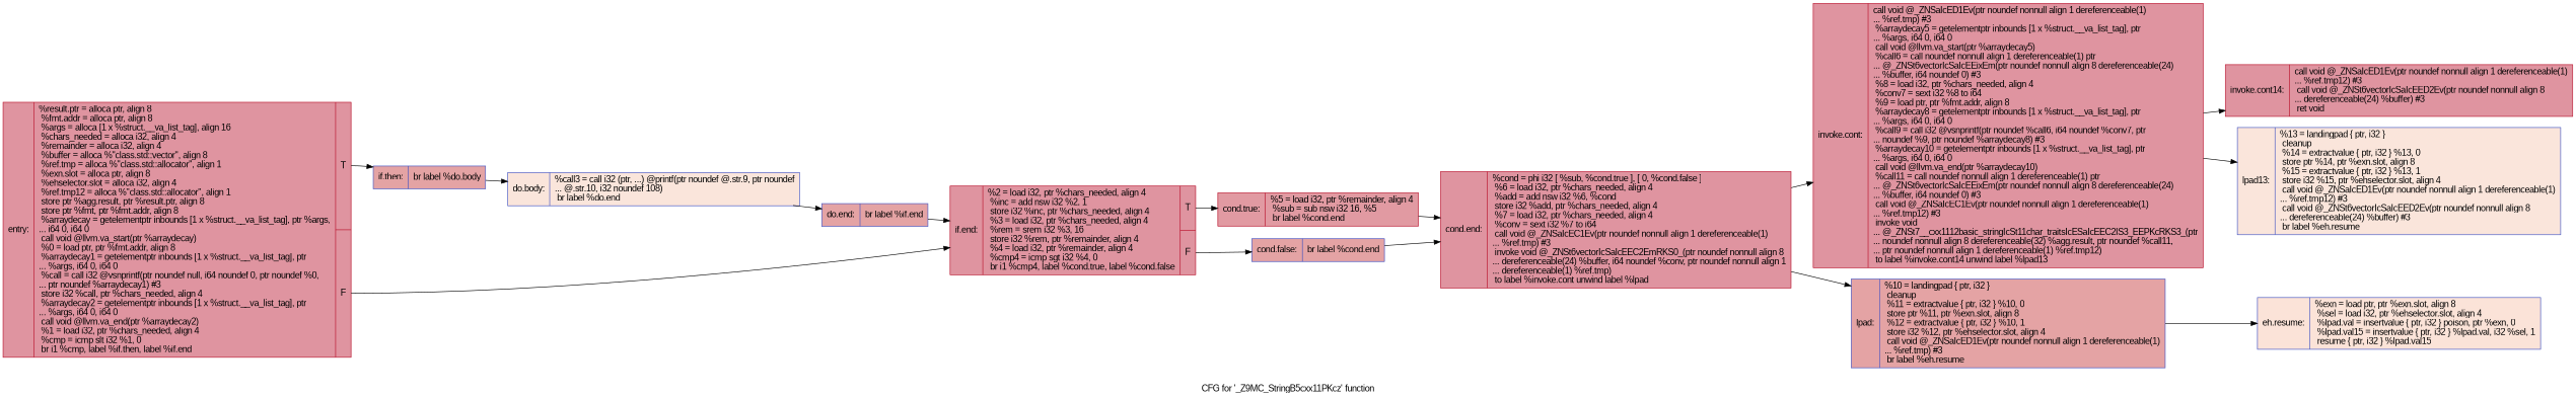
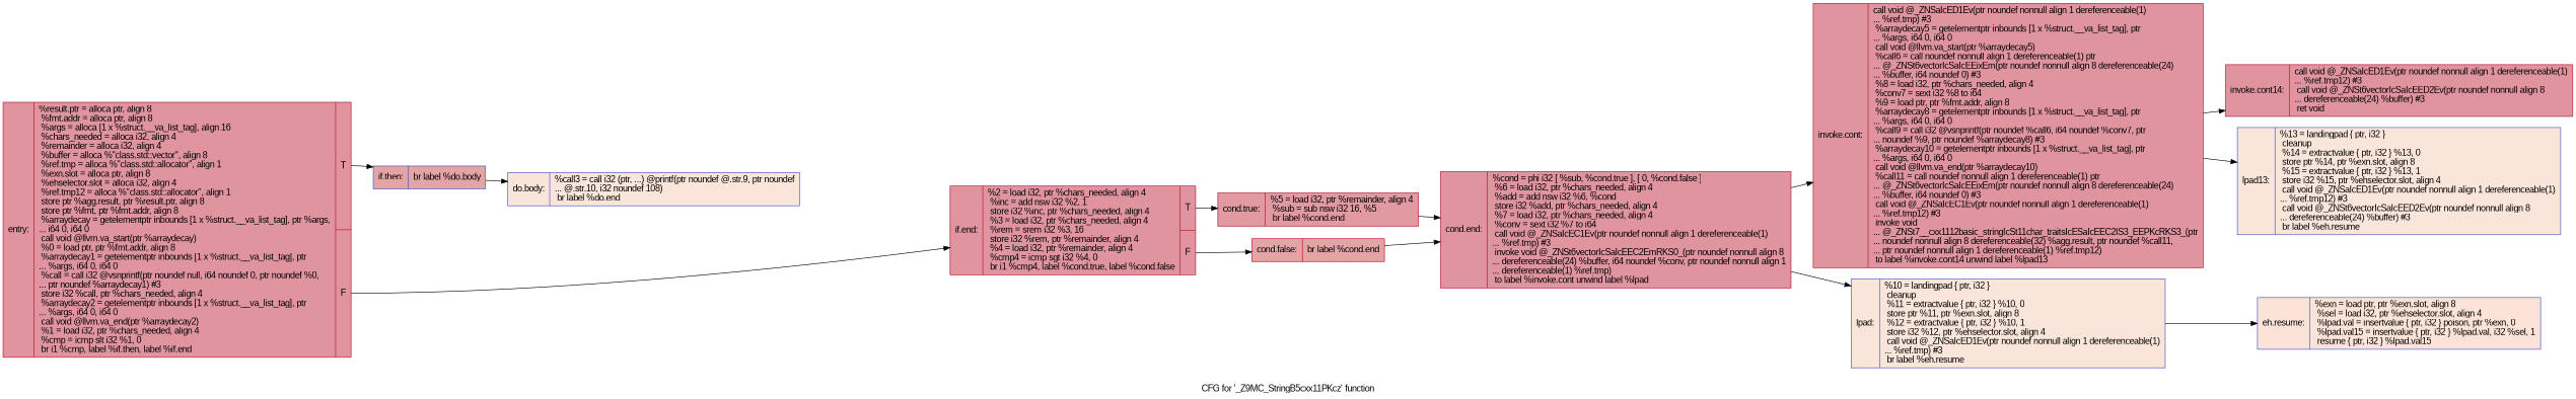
  digraph {
    fontname="Liberation Sans"
    label="CFG for '_Z9MC_StringB5cxx11PKcz' function"
    rankdir=LR
    node [color="#3d50c3ff" fillcolor="#b70d2870" fontname="Liberation Sans" shape=record style=filled]
    edge [fontname="Liberation Sans"]
    n1 [color="#b70d28ff" label="{entry:\l|  %result.ptr = alloca ptr, align 8\l  %fmt.addr = alloca ptr, align 8\l  %args = alloca [1 x %struct.__va_list_tag], align 16\l  %chars_needed = alloca i32, align 4\l  %remainder = alloca i32, align 4\l  %buffer = alloca %\"class.std::vector\", align 8\l  %ref.tmp = alloca %\"class.std::allocator\", align 1\l  %exn.slot = alloca ptr, align 8\l  %ehselector.slot = alloca i32, align 4\l  %ref.tmp12 = alloca %\"class.std::allocator\", align 1\l  store ptr %agg.result, ptr %result.ptr, align 8\l  store ptr %fmt, ptr %fmt.addr, align 8\l  %arraydecay = getelementptr inbounds [1 x %struct.__va_list_tag], ptr %args,\l... i64 0, i64 0\l  call void @llvm.va_start(ptr %arraydecay)\l  %0 = load ptr, ptr %fmt.addr, align 8\l  %arraydecay1 = getelementptr inbounds [1 x %struct.__va_list_tag], ptr\l... %args, i64 0, i64 0\l  %call = call i32 @vsnprintf(ptr noundef null, i64 noundef 0, ptr noundef %0,\l... ptr noundef %arraydecay1) #3\l  store i32 %call, ptr %chars_needed, align 4\l  %arraydecay2 = getelementptr inbounds [1 x %struct.__va_list_tag], ptr\l... %args, i64 0, i64 0\l  call void @llvm.va_end(ptr %arraydecay2)\l  %1 = load i32, ptr %chars_needed, align 4\l  %cmp = icmp slt i32 %1, 0\l  br i1 %cmp, label %if.then, label %if.end\l|{<s0>T|<s1>F}}"]
    n2 [fillcolor="#c32e3170" label="{if.then:\l|  br label %do.body\l}"]
    n3 [color="#b70d28ff" label="{if.end:\l|  %2 = load i32, ptr %chars_needed, align 4\l  %inc = add nsw i32 %2, 1\l  store i32 %inc, ptr %chars_needed, align 4\l  %3 = load i32, ptr %chars_needed, align 4\l  %rem = srem i32 %3, 16\l  store i32 %rem, ptr %remainder, align 4\l  %4 = load i32, ptr %remainder, align 4\l  %cmp4 = icmp sgt i32 %4, 0\l  br i1 %cmp4, label %cond.true, label %cond.false\l|{<s0>T|<s1>F}}"]
    n4 [fillcolor="#f4c5ad70" label="{do.body:\l|  %call3 = call i32 (ptr, ...) @printf(ptr noundef @.str.9, ptr noundef\l... @.str.10, i32 noundef 108)\l  br label %do.end\l}"]
    n5 [color="#b70d28ff" fillcolor="#bb1b2c70" label="{cond.true:\l|  %5 = load i32, ptr %remainder, align 4\l  %sub = sub nsw i32 16, %5\l  br label %cond.end\l}"]
-   n6 [fillcolor="#c32e3170" label="{cond.false:\l|  br label %cond.end\l}"]
-   n7 [fillcolor="#c32e3170" label="{do.end:\l|  br label %if.end\l}"]
+   n6 [color="#b70d28ff" fillcolor="#c32e3170" label="{cond.false:\l|  br label %cond.end\l}"]
    n8 [color="#b70d28ff" label="{cond.end:\l|  %cond = phi i32 [ %sub, %cond.true ], [ 0, %cond.false ]\l  %6 = load i32, ptr %chars_needed, align 4\l  %add = add nsw i32 %6, %cond\l  store i32 %add, ptr %chars_needed, align 4\l  %7 = load i32, ptr %chars_needed, align 4\l  %conv = sext i32 %7 to i64\l  call void @_ZNSaIcEC1Ev(ptr noundef nonnull align 1 dereferenceable(1)\l... %ref.tmp) #3\l  invoke void @_ZNSt6vectorIcSaIcEEC2EmRKS0_(ptr noundef nonnull align 8\l... dereferenceable(24) %buffer, i64 noundef %conv, ptr noundef nonnull align 1\l... dereferenceable(1) %ref.tmp)\l          to label %invoke.cont unwind label %lpad\l}"]
    n9 [color="#b70d28ff" label="{invoke.cont:\l|  call void @_ZNSaIcED1Ev(ptr noundef nonnull align 1 dereferenceable(1)\l... %ref.tmp) #3\l  %arraydecay5 = getelementptr inbounds [1 x %struct.__va_list_tag], ptr\l... %args, i64 0, i64 0\l  call void @llvm.va_start(ptr %arraydecay5)\l  %call6 = call noundef nonnull align 1 dereferenceable(1) ptr\l... @_ZNSt6vectorIcSaIcEEixEm(ptr noundef nonnull align 8 dereferenceable(24)\l... %buffer, i64 noundef 0) #3\l  %8 = load i32, ptr %chars_needed, align 4\l  %conv7 = sext i32 %8 to i64\l  %9 = load ptr, ptr %fmt.addr, align 8\l  %arraydecay8 = getelementptr inbounds [1 x %struct.__va_list_tag], ptr\l... %args, i64 0, i64 0\l  %call9 = call i32 @vsnprintf(ptr noundef %call6, i64 noundef %conv7, ptr\l... noundef %9, ptr noundef %arraydecay8) #3\l  %arraydecay10 = getelementptr inbounds [1 x %struct.__va_list_tag], ptr\l... %args, i64 0, i64 0\l  call void @llvm.va_end(ptr %arraydecay10)\l  %call11 = call noundef nonnull align 1 dereferenceable(1) ptr\l... @_ZNSt6vectorIcSaIcEEixEm(ptr noundef nonnull align 8 dereferenceable(24)\l... %buffer, i64 noundef 0) #3\l  call void @_ZNSaIcEC1Ev(ptr noundef nonnull align 1 dereferenceable(1)\l... %ref.tmp12) #3\l  invoke void\l... @_ZNSt7__cxx1112basic_stringIcSt11char_traitsIcESaIcEEC2IS3_EEPKcRKS3_(ptr\l... noundef nonnull align 8 dereferenceable(32) %agg.result, ptr noundef %call11,\l... ptr noundef nonnull align 1 dereferenceable(1) %ref.tmp12)\l          to label %invoke.cont14 unwind label %lpad13\l}"]
-   n10 [fillcolor="#c32e3170" label="{lpad:\l|  %10 = landingpad \{ ptr, i32 \}\l          cleanup\l  %11 = extractvalue \{ ptr, i32 \} %10, 0\l  store ptr %11, ptr %exn.slot, align 8\l  %12 = extractvalue \{ ptr, i32 \} %10, 1\l  store i32 %12, ptr %ehselector.slot, align 4\l  call void @_ZNSaIcED1Ev(ptr noundef nonnull align 1 dereferenceable(1)\l... %ref.tmp) #3\l  br label %eh.resume\l}"]
+   n10 [fillcolor="#f4c5ad70" label="{lpad:\l|  %10 = landingpad \{ ptr, i32 \}\l          cleanup\l  %11 = extractvalue \{ ptr, i32 \} %10, 0\l  store ptr %11, ptr %exn.slot, align 8\l  %12 = extractvalue \{ ptr, i32 \} %10, 1\l  store i32 %12, ptr %ehselector.slot, align 4\l  call void @_ZNSaIcED1Ev(ptr noundef nonnull align 1 dereferenceable(1)\l... %ref.tmp) #3\l  br label %eh.resume\l}"]
    n11 [color="#b70d28ff" label="{invoke.cont14:\l|  call void @_ZNSaIcED1Ev(ptr noundef nonnull align 1 dereferenceable(1)\l... %ref.tmp12) #3\l  call void @_ZNSt6vectorIcSaIcEED2Ev(ptr noundef nonnull align 8\l... dereferenceable(24) %buffer) #3\l  ret void\l}"]
    n12 [fillcolor="#f4c5ad70" label="{lpad13:\l|  %13 = landingpad \{ ptr, i32 \}\l          cleanup\l  %14 = extractvalue \{ ptr, i32 \} %13, 0\l  store ptr %14, ptr %exn.slot, align 8\l  %15 = extractvalue \{ ptr, i32 \} %13, 1\l  store i32 %15, ptr %ehselector.slot, align 4\l  call void @_ZNSaIcED1Ev(ptr noundef nonnull align 1 dereferenceable(1)\l... %ref.tmp12) #3\l  call void @_ZNSt6vectorIcSaIcEED2Ev(ptr noundef nonnull align 8\l... dereferenceable(24) %buffer) #3\l  br label %eh.resume\l}"]
    n13 [fillcolor="#f6bfa670" label="{eh.resume:\l|  %exn = load ptr, ptr %exn.slot, align 8\l  %sel = load i32, ptr %ehselector.slot, align 4\l  %lpad.val = insertvalue \{ ptr, i32 \} poison, ptr %exn, 0\l  %lpad.val15 = insertvalue \{ ptr, i32 \} %lpad.val, i32 %sel, 1\l  resume \{ ptr, i32 \} %lpad.val15\l}"]
    n1 -> n2 [tailport=s0]
    n1 -> n3 [tailport=s1]
    n2 -> n4
    n3 -> n5 [tailport=s0]
    n3 -> n6 [tailport=s1]
-   n4 -> n7
    n5 -> n8
    n6 -> n8
-   n7 -> n3
    n8 -> n9
    n8 -> n10
    n9 -> n11
    n9 -> n12
    n10 -> n13
  }
